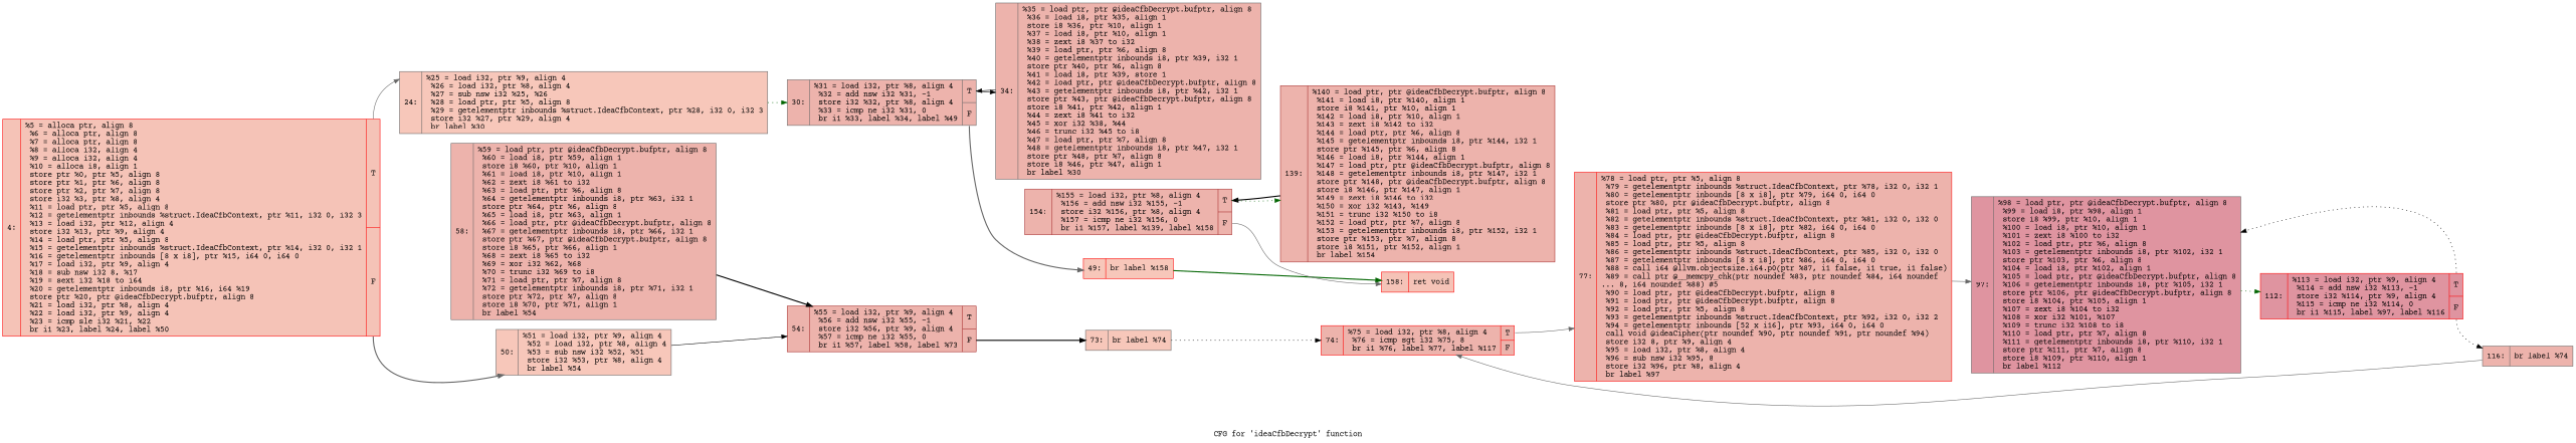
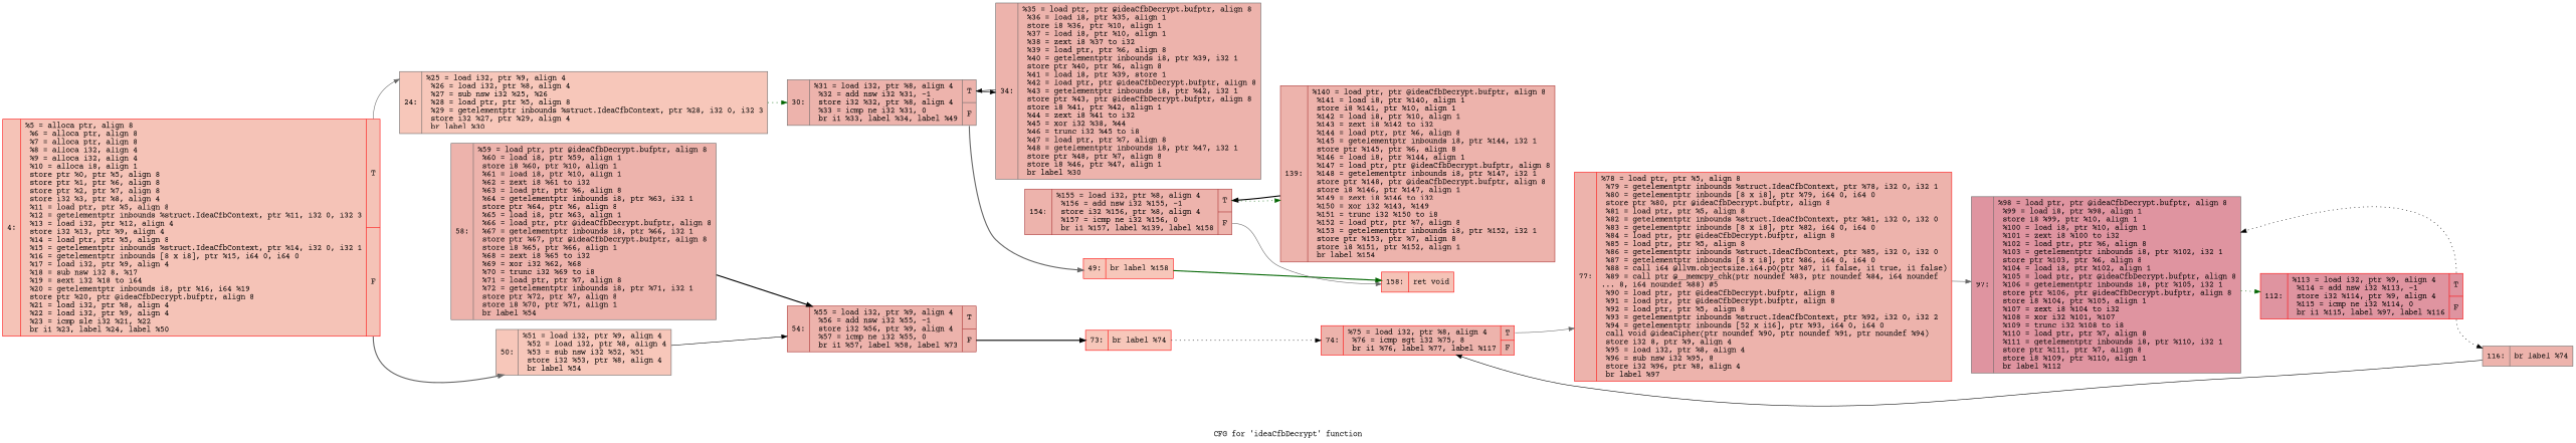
  digraph {
    fontname="Courier Prime"
    label="CFG for 'ideaCfbDecrypt' function"
    rankdir=LR
    node [color=red fillcolor="#d6524470" fontname="Courier Prime" shape=record style=filled]
    edge [color=black fontname="Courier Prime" style=solid]
    n1 [fillcolor="#e8765c70" label="{4:\l|  %5 = alloca ptr, align 8\l  %6 = alloca ptr, align 8\l  %7 = alloca ptr, align 8\l  %8 = alloca i32, align 4\l  %9 = alloca i32, align 4\l  %10 = alloca i8, align 1\l  store ptr %0, ptr %5, align 8\l  store ptr %1, ptr %6, align 8\l  store ptr %2, ptr %7, align 8\l  store i32 %3, ptr %8, align 4\l  %11 = load ptr, ptr %5, align 8\l  %12 = getelementptr inbounds %struct.IdeaCfbContext, ptr %11, i32 0, i32 3\l  %13 = load i32, ptr %12, align 4\l  store i32 %13, ptr %9, align 4\l  %14 = load ptr, ptr %5, align 8\l  %15 = getelementptr inbounds %struct.IdeaCfbContext, ptr %14, i32 0, i32 1\l  %16 = getelementptr inbounds [8 x i8], ptr %15, i64 0, i64 0\l  %17 = load i32, ptr %9, align 4\l  %18 = sub nsw i32 8, %17\l  %19 = sext i32 %18 to i64\l  %20 = getelementptr inbounds i8, ptr %16, i64 %19\l  store ptr %20, ptr @ideaCfbDecrypt.bufptr, align 8\l  %21 = load i32, ptr %8, align 4\l  %22 = load i32, ptr %9, align 4\l  %23 = icmp sle i32 %21, %22\l  br i1 %23, label %24, label %50\l|{<s0>T|<s1>F}}"]
    n2 [color=gray40 fillcolor="#ec7f6370" label="{24:\l|  %25 = load i32, ptr %9, align 4\l  %26 = load i32, ptr %8, align 4\l  %27 = sub nsw i32 %25, %26\l  %28 = load ptr, ptr %5, align 8\l  %29 = getelementptr inbounds %struct.IdeaCfbContext, ptr %28, i32 0, i32 3\l  store i32 %27, ptr %29, align 4\l  br label %30\l}"]
    n3 [color=gray40 fillcolor="#ec7f6370" label="{50:\l|  %51 = load i32, ptr %9, align 4\l  %52 = load i32, ptr %8, align 4\l  %53 = sub nsw i32 %52, %51\l  store i32 %53, ptr %8, align 4\l  br label %54\l}"]
    n4 [color=gray40 label="{30:\l|  %31 = load i32, ptr %8, align 4\l  %32 = add nsw i32 %31, -1\l  store i32 %32, ptr %8, align 4\l  %33 = icmp ne i32 %31, 0\l  br i1 %33, label %34, label %49\l|{<s0>T|<s1>F}}"]
    n5 [color=brown label="{54:\l|  %55 = load i32, ptr %9, align 4\l  %56 = add nsw i32 %55, -1\l  store i32 %56, ptr %9, align 4\l  %57 = icmp ne i32 %55, 0\l  br i1 %57, label %58, label %73\l|{<s0>T|<s1>F}}"]
    n6 [color=gray40 label="{34:\l|  %35 = load ptr, ptr @ideaCfbDecrypt.bufptr, align 8\l  %36 = load i8, ptr %35, align 1\l  store i8 %36, ptr %10, align 1\l  %37 = load i8, ptr %10, align 1\l  %38 = zext i8 %37 to i32\l  %39 = load ptr, ptr %6, align 8\l  %40 = getelementptr inbounds i8, ptr %39, i32 1\l  store ptr %40, ptr %6, align 8\l  %41 = load i8, ptr %39, store 1\l  %42 = load ptr, ptr @ideaCfbDecrypt.bufptr, align 8\l  %43 = getelementptr inbounds i8, ptr %42, i32 1\l  store ptr %43, ptr @ideaCfbDecrypt.bufptr, align 8\l  store i8 %41, ptr %42, align 1\l  %44 = zext i8 %41 to i32\l  %45 = xor i32 %38, %44\l  %46 = trunc i32 %45 to i8\l  %47 = load ptr, ptr %7, align 8\l  %48 = getelementptr inbounds i8, ptr %47, i32 1\l  store ptr %48, ptr %7, align 8\l  store i8 %46, ptr %47, align 1\l  br label %30\l}"]
    n7 [fillcolor="#ec7f6370" label="{49:\l|  br label %158\l}"]
-   n8 [color=gray40 fillcolor="#ec7f6370" label="{73:\l|  br label %74\l}"]
+   n8 [fillcolor="#ec7f6370" label="{73:\l|  br label %74\l}"]
    n9 [fillcolor="#e8765c70" label="{158:\l|  ret void\l}"]
    n10 [color=gray40 label="{58:\l|  %59 = load ptr, ptr @ideaCfbDecrypt.bufptr, align 8\l  %60 = load i8, ptr %59, align 1\l  store i8 %60, ptr %10, align 1\l  %61 = load i8, ptr %10, align 1\l  %62 = zext i8 %61 to i32\l  %63 = load ptr, ptr %6, align 8\l  %64 = getelementptr inbounds i8, ptr %63, i32 1\l  store ptr %64, ptr %6, align 8\l  %65 = load i8, ptr %63, align 1\l  %66 = load ptr, ptr @ideaCfbDecrypt.bufptr, align 8\l  %67 = getelementptr inbounds i8, ptr %66, i32 1\l  store ptr %67, ptr @ideaCfbDecrypt.bufptr, align 8\l  store i8 %65, ptr %66, align 1\l  %68 = zext i8 %65 to i32\l  %69 = xor i32 %62, %68\l  %70 = trunc i32 %69 to i8\l  %71 = load ptr, ptr %7, align 8\l  %72 = getelementptr inbounds i8, ptr %71, i32 1\l  store ptr %72, ptr %7, align 8\l  store i8 %70, ptr %71, align 1\l  br label %54\l}"]
    n11 [label="{74:\l|  %75 = load i32, ptr %8, align 4\l  %76 = icmp sgt i32 %75, 8\l  br i1 %76, label %77, label %117\l|{<s0>T|<s1>F}}"]
    n12 [label="{77:\l|  %78 = load ptr, ptr %5, align 8\l  %79 = getelementptr inbounds %struct.IdeaCfbContext, ptr %78, i32 0, i32 1\l  %80 = getelementptr inbounds [8 x i8], ptr %79, i64 0, i64 0\l  store ptr %80, ptr @ideaCfbDecrypt.bufptr, align 8\l  %81 = load ptr, ptr %5, align 8\l  %82 = getelementptr inbounds %struct.IdeaCfbContext, ptr %81, i32 0, i32 0\l  %83 = getelementptr inbounds [8 x i8], ptr %82, i64 0, i64 0\l  %84 = load ptr, ptr @ideaCfbDecrypt.bufptr, align 8\l  %85 = load ptr, ptr %5, align 8\l  %86 = getelementptr inbounds %struct.IdeaCfbContext, ptr %85, i32 0, i32 0\l  %87 = getelementptr inbounds [8 x i8], ptr %86, i64 0, i64 0\l  %88 = call i64 @llvm.objectsize.i64.p0(ptr %87, i1 false, i1 true, i1 false)\l  %89 = call ptr @__memcpy_chk(ptr noundef %83, ptr noundef %84, i64 noundef\l... 8, i64 noundef %88) #5\l  %90 = load ptr, ptr @ideaCfbDecrypt.bufptr, align 8\l  %91 = load ptr, ptr @ideaCfbDecrypt.bufptr, align 8\l  %92 = load ptr, ptr %5, align 8\l  %93 = getelementptr inbounds %struct.IdeaCfbContext, ptr %92, i32 0, i32 2\l  %94 = getelementptr inbounds [52 x i16], ptr %93, i64 0, i64 0\l  call void @ideaCipher(ptr noundef %90, ptr noundef %91, ptr noundef %94)\l  store i32 8, ptr %9, align 4\l  %95 = load i32, ptr %8, align 4\l  %96 = sub nsw i32 %95, 8\l  store i32 %96, ptr %8, align 4\l  br label %97\l}"]
    n13 [color=gray40 fillcolor="#b70d2870" label="{97:\l|  %98 = load ptr, ptr @ideaCfbDecrypt.bufptr, align 8\l  %99 = load i8, ptr %98, align 1\l  store i8 %99, ptr %10, align 1\l  %100 = load i8, ptr %10, align 1\l  %101 = zext i8 %100 to i32\l  %102 = load ptr, ptr %6, align 8\l  %103 = getelementptr inbounds i8, ptr %102, i32 1\l  store ptr %103, ptr %6, align 8\l  %104 = load i8, ptr %102, align 1\l  %105 = load ptr, ptr @ideaCfbDecrypt.bufptr, align 8\l  %106 = getelementptr inbounds i8, ptr %105, i32 1\l  store ptr %106, ptr @ideaCfbDecrypt.bufptr, align 8\l  store i8 %104, ptr %105, align 1\l  %107 = zext i8 %104 to i32\l  %108 = xor i32 %101, %107\l  %109 = trunc i32 %108 to i8\l  %110 = load ptr, ptr %7, align 8\l  %111 = getelementptr inbounds i8, ptr %110, i32 1\l  store ptr %111, ptr %7, align 8\l  store i8 %109, ptr %110, align 1\l  br label %112\l}"]
    n14 [fillcolor="#b70d2870" label="{112:\l|  %113 = load i32, ptr %9, align 4\l  %114 = add nsw i32 %113, -1\l  store i32 %114, ptr %9, align 4\l  %115 = icmp ne i32 %114, 0\l  br i1 %115, label %97, label %116\l|{<s0>T|<s1>F}}"]
    n15 [color=brown label="{139:\l|  %140 = load ptr, ptr @ideaCfbDecrypt.bufptr, align 8\l  %141 = load i8, ptr %140, align 1\l  store i8 %141, ptr %10, align 1\l  %142 = load i8, ptr %10, align 1\l  %143 = zext i8 %142 to i32\l  %144 = load ptr, ptr %6, align 8\l  %145 = getelementptr inbounds i8, ptr %144, i32 1\l  store ptr %145, ptr %6, align 8\l  %146 = load i8, ptr %144, align 1\l  %147 = load ptr, ptr @ideaCfbDecrypt.bufptr, align 8\l  %148 = getelementptr inbounds i8, ptr %147, i32 1\l  store ptr %148, ptr @ideaCfbDecrypt.bufptr, align 8\l  store i8 %146, ptr %147, align 1\l  %149 = zext i8 %146 to i32\l  %150 = xor i32 %143, %149\l  %151 = trunc i32 %150 to i8\l  %152 = load ptr, ptr %7, align 8\l  %153 = getelementptr inbounds i8, ptr %152, i32 1\l  store ptr %153, ptr %7, align 8\l  store i8 %151, ptr %152, align 1\l  br label %154\l}"]
    n16 [color=brown label="{154:\l|  %155 = load i32, ptr %8, align 4\l  %156 = add nsw i32 %155, -1\l  store i32 %156, ptr %8, align 4\l  %157 = icmp ne i32 %156, 0\l  br i1 %157, label %139, label %158\l|{<s0>T|<s1>F}}"]
    n17 [color=gray40 label="{116:\l|  br label %74\l}"]
    n1 -> n2 [color=gray40 tailport=s0]
    n1 -> n3 [color=gray40 style=bold tailport=s1]
    n2 -> n4 [color=darkgreen style=dotted]
    n3 -> n5
    n4 -> n6 [tailport=s0]
    n4 -> n7 [color=gray40 style=bold tailport=s1]
    n5 -> n8 [style=bold tailport=s1]
    n6 -> n4
    n7 -> n9 [color=darkgreen style=bold]
    n8 -> n11 [style=dotted]
    n10 -> n5 [style=bold]
    n11 -> n12 [color=gray40 tailport=s0]
    n12 -> n13 [color=gray40]
    n13 -> n14 [color=darkgreen style=dotted]
    n14 -> n13 [style=dotted tailport=s0]
    n14 -> n17 [style=dotted tailport=s1]
    n15 -> n16 [style=bold]
    n16 -> n9 [color=gray40 tailport=s1]
    n16 -> n15 [color=darkgreen style=dotted tailport=s0]
-   n17 -> n11 [color=gray40]
+   n17 -> n11
  }
